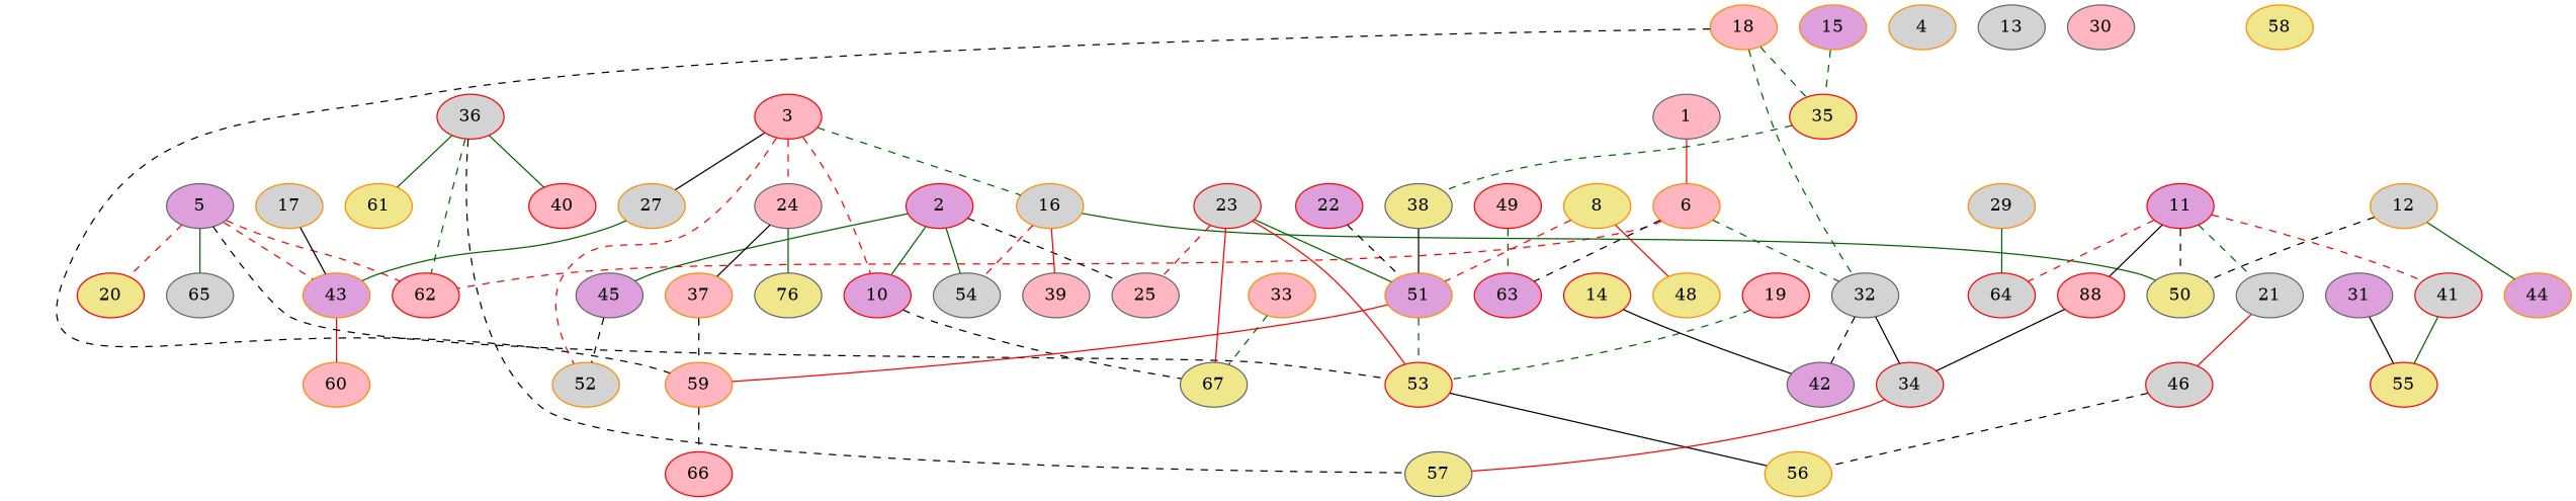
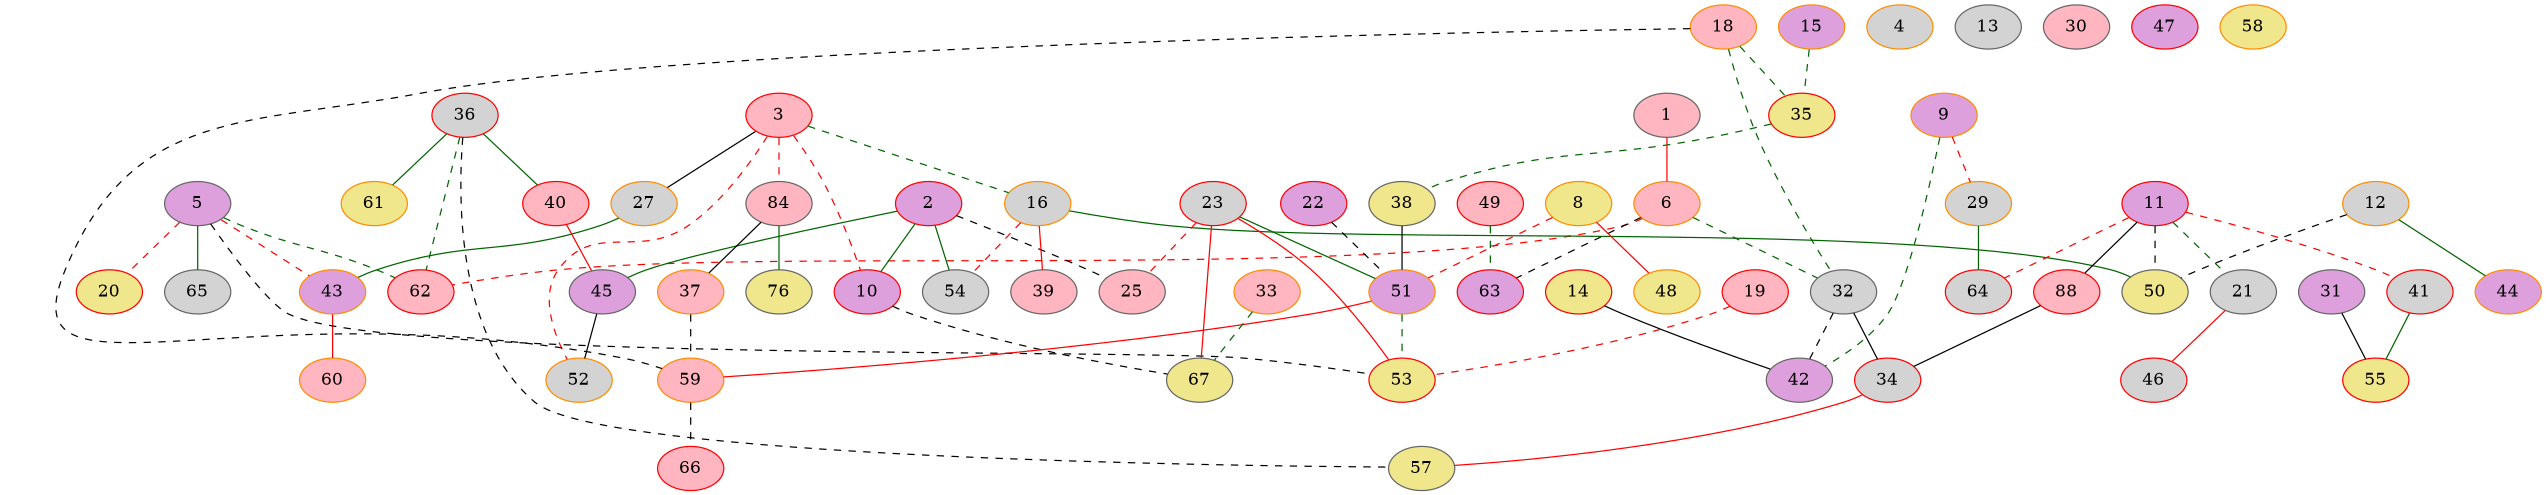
  graph {
    node [color=red fillcolor=lightpink style=filled]
    edge [color=darkgreen style=dashed]
    1 [color=gray40]
    6 [color=darkorange]
    62
    32 [color=gray40 fillcolor=lightgrey]
    63 [fillcolor=plum]
    2 [fillcolor=plum]
    10 [fillcolor=plum]
    25 [color=gray40]
    45 [color=gray40 fillcolor=plum]
    54 [color=gray40 fillcolor=lightgrey]
    67 [color=gray40 fillcolor=khaki]
    52 [color=darkorange fillcolor=lightgrey]
    3
    16 [color=darkorange fillcolor=lightgrey]
-   24 [color=gray40]
+   24 [color=gray40 label=84]
    27 [color=darkorange fillcolor=lightgrey]
    39 [color=gray40]
    50 [color=gray40 fillcolor=khaki]
    n19 [color=gray40 fillcolor=khaki label=76]
    37 [color=darkorange]
    43 [color=darkorange fillcolor=plum]
    4 [color=darkorange fillcolor=lightgrey]
    5 [color=gray40 fillcolor=plum]
    20 [fillcolor=khaki]
    53 [fillcolor=khaki]
    65 [color=gray40 fillcolor=lightgrey]
    60 [color=darkorange]
-   56 [color=darkorange fillcolor=khaki]
    42 [color=gray40 fillcolor=plum]
    34 [fillcolor=lightgrey]
    48 [color=darkorange fillcolor=khaki]
    8 [color=darkorange fillcolor=khaki]
    51 [color=darkorange fillcolor=plum]
    59 [color=darkorange]
+   9 [color=darkorange fillcolor=plum]
    29 [color=darkorange fillcolor=lightgrey]
    64 [fillcolor=lightgrey]
    11 [fillcolor=plum]
    21 [color=gray40 fillcolor=lightgrey]
    n40 [label=88]
    41 [fillcolor=lightgrey]
    46 [fillcolor=lightgrey]
    55 [fillcolor=khaki]
    12 [color=darkorange fillcolor=lightgrey]
    44 [color=darkorange fillcolor=plum]
    13 [color=gray40 fillcolor=lightgrey]
    14 [fillcolor=khaki]
    15 [color=darkorange fillcolor=plum]
    35 [fillcolor=khaki]
    38 [color=gray40 fillcolor=khaki]
-   17 [color=darkorange fillcolor=lightgrey]
    18 [color=darkorange]
    66
    19
    22 [fillcolor=plum]
    23 [fillcolor=lightgrey]
    57 [color=gray40 fillcolor=khaki]
    30 [color=gray40]
    31 [color=gray40 fillcolor=plum]
    33 [color=darkorange]
    36 [fillcolor=lightgrey]
    40
    61 [color=darkorange fillcolor=khaki]
+   47 [fillcolor=plum]
    49
    58 [color=darkorange fillcolor=khaki]
    1 -- 6 [color=red style=solid]
    6 -- 62 [color=red]
    6 -- 32
    6 -- 63 [color=black]
    32 -- 42 [color=black]
    32 -- 34 [color=black style=solid]
    2 -- 10 [style=solid]
    2 -- 25 [color=black]
    2 -- 45 [style=solid]
    2 -- 54 [style=solid]
    10 -- 67 [color=black]
-   45 -- 52 [color=black]
+   45 -- 52 [color=black style=solid]
    3 -- 10 [color=red]
    3 -- 52 [color=red]
    3 -- 16
    3 -- 24 [color=red]
    3 -- 27 [color=black style=solid]
    16 -- 54 [color=red]
    16 -- 39 [color=red style=solid]
    16 -- 50 [style=solid]
    24 -- n19 [style=solid]
    24 -- 37 [color=black style=solid]
    27 -- 43 [style=solid]
    37 -- 59 [color=black]
    43 -- 60 [color=red style=solid]
-   5 -- 62 [color=red]
+   5 -- 62
    5 -- 43 [color=red]
    5 -- 20 [color=red]
    5 -- 53 [color=black]
    5 -- 65 [style=solid]
-   53 -- 56 [color=black style=solid]
    34 -- 57 [color=red style=solid]
    8 -- 48 [color=red style=solid]
    8 -- 51 [color=red]
    51 -- 53
    51 -- 59 [color=red style=solid]
    59 -- 66 [color=black]
+   9 -- 42
+   9 -- 29 [color=red]
    29 -- 64 [style=solid]
    11 -- 50 [color=black]
    11 -- 64 [color=red]
    11 -- 21
    11 -- n40 [color=black style=solid]
    11 -- 41 [color=red]
    21 -- 46 [color=red style=solid]
    n40 -- 34 [color=black style=solid]
    41 -- 55 [style=solid]
-   46 -- 56 [color=black]
    12 -- 50 [color=black]
    12 -- 44 [style=solid]
    14 -- 42 [color=black style=solid]
    15 -- 35
    35 -- 38
    38 -- 51 [color=black style=solid]
-   17 -- 43 [color=black style=solid]
    18 -- 32
    18 -- 59 [color=black]
    18 -- 35
-   19 -- 53
+   19 -- 53 [color=red]
    22 -- 51 [color=black]
    23 -- 25 [color=red]
    23 -- 67 [color=red style=solid]
    23 -- 53 [color=red style=solid]
    23 -- 51 [style=solid]
    31 -- 55 [color=black style=solid]
    33 -- 67
    36 -- 62
    36 -- 57 [color=black]
    36 -- 40 [style=solid]
    36 -- 61 [style=solid]
+   40 -- 45 [color=red style=solid]
    49 -- 63
  }
